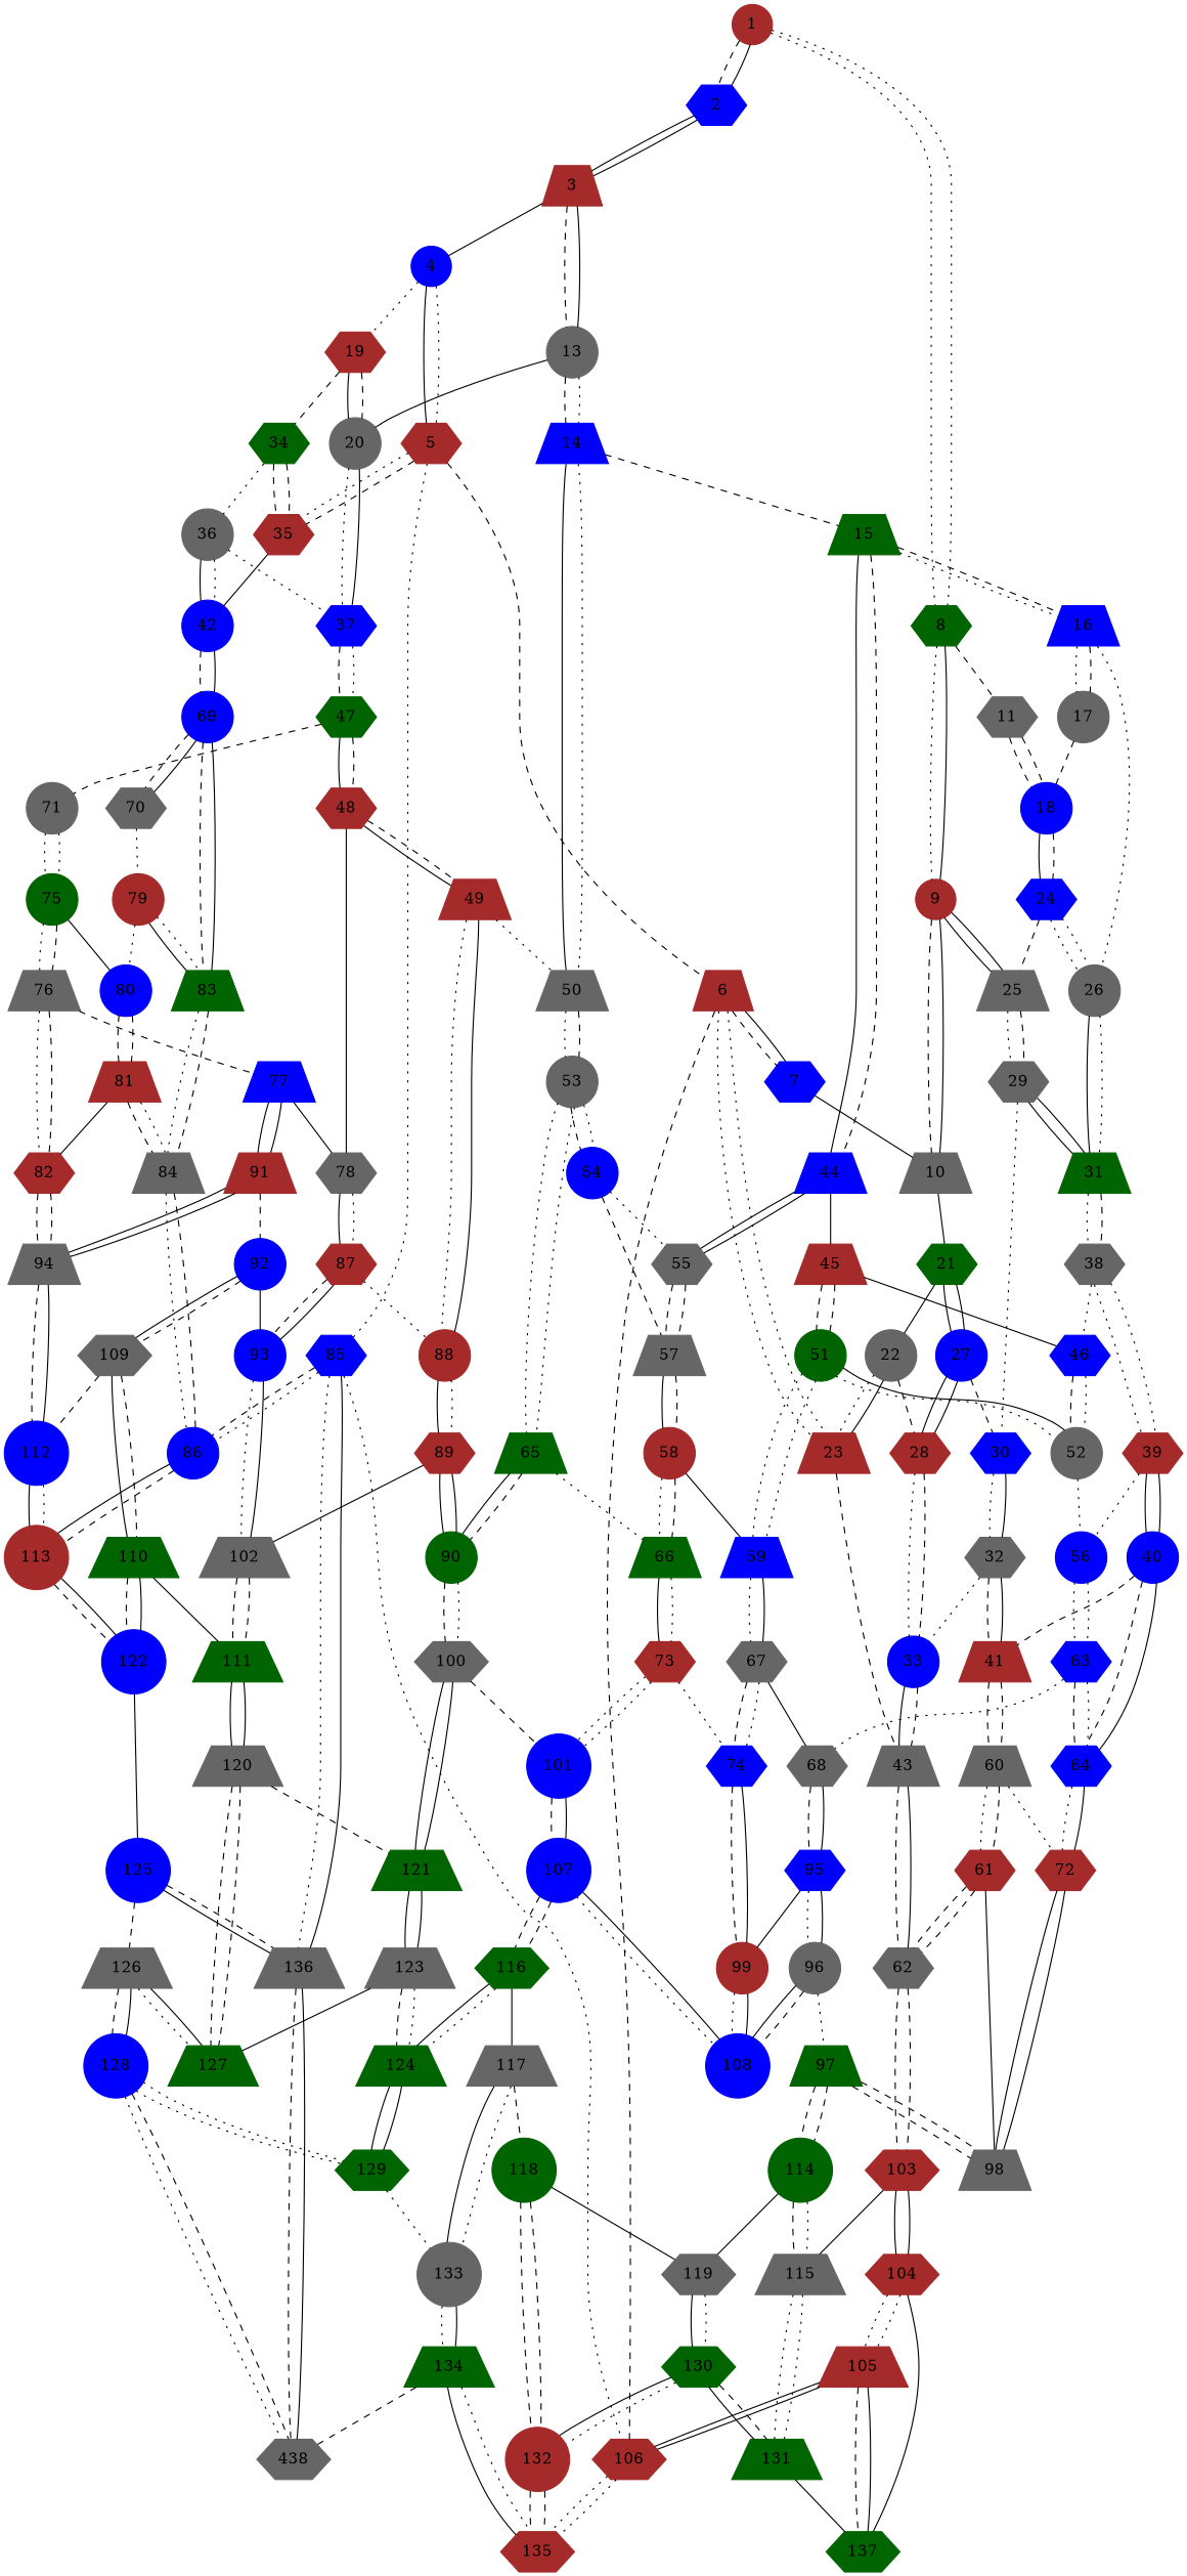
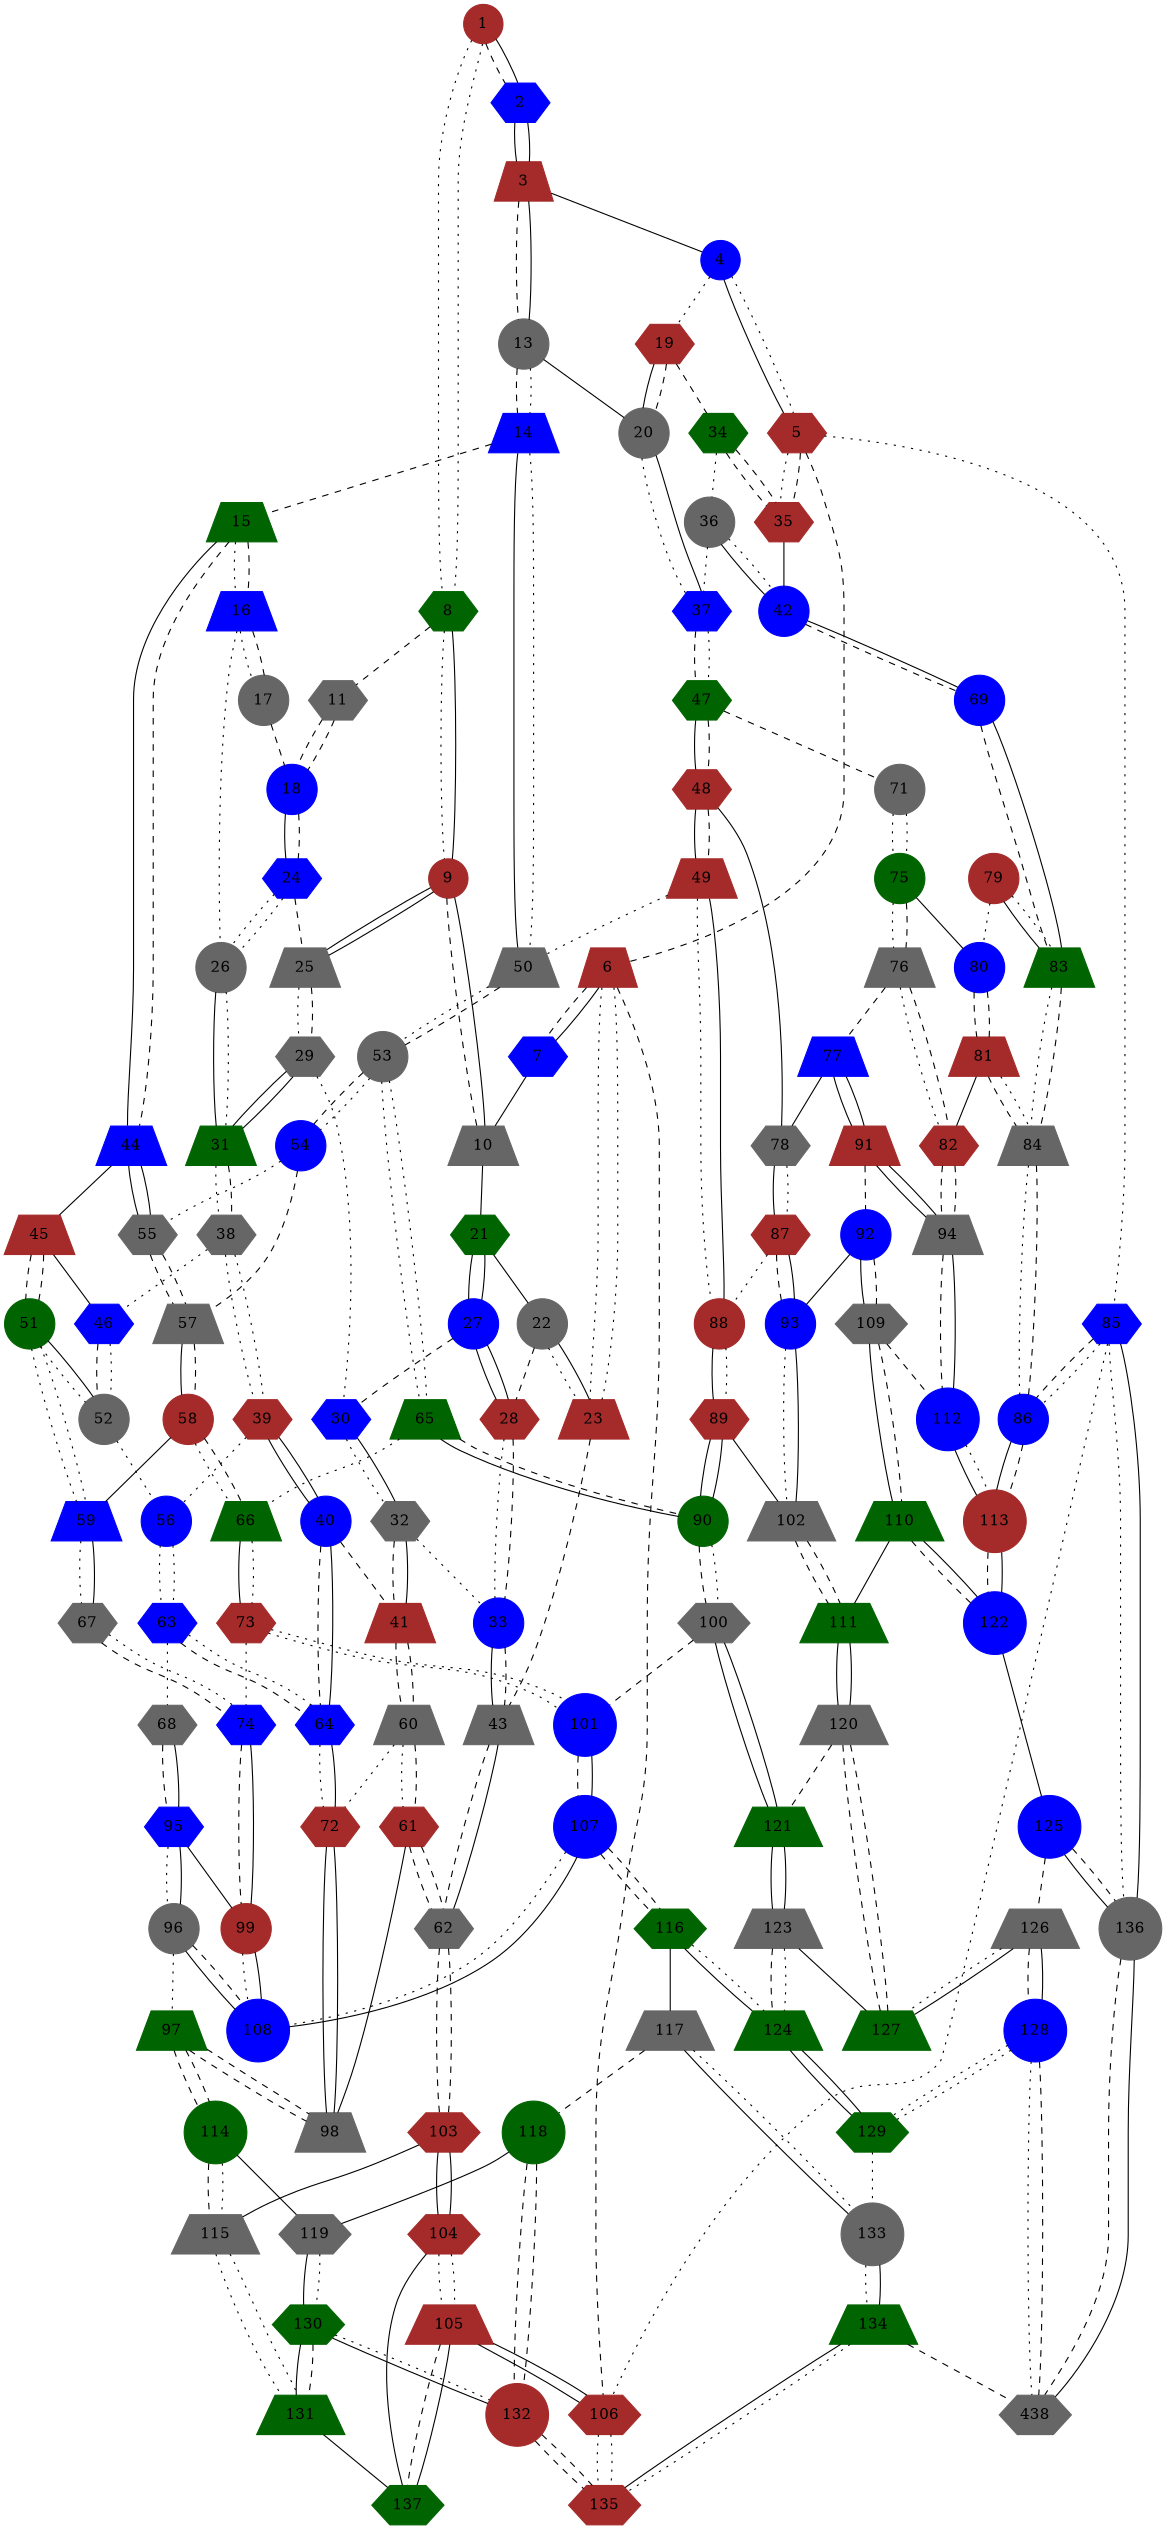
  graph {
    node [color=gray40 shape=hexagon style=filled]
    edge [style=solid]
    1 [color=brown shape=circle]
    2 [color=blue]
    8 [color=darkgreen]
    3 [color=brown shape=trapezium]
    9 [color=brown shape=circle]
    11
    4 [color=blue shape=circle]
    13 [shape=circle]
    5 [color=brown]
    19 [color=brown]
    14 [color=blue shape=trapezium]
    20 [shape=circle]
    6 [color=brown shape=trapezium]
    35 [color=brown]
    85 [color=blue]
    34 [color=darkgreen]
    7 [color=blue]
    23 [color=brown shape=trapezium]
    106 [color=brown]
    42 [color=blue shape=circle]
    86 [color=blue shape=circle]
-   136 [shape=trapezium]
+   136 [shape=circle]
    10 [shape=trapezium]
    43 [shape=trapezium]
    135 [color=brown]
    21 [color=darkgreen]
    25 [shape=trapezium]
    18 [color=blue shape=circle]
    29
    22 [shape=circle]
    27 [color=blue shape=circle]
    24 [color=blue]
    17 [shape=circle]
    15 [color=darkgreen shape=trapezium]
    50 [shape=trapezium]
    37 [color=blue]
    16 [color=blue shape=trapezium]
    44 [color=blue shape=trapezium]
    53 [shape=circle]
    26 [shape=circle]
    45 [color=brown shape=trapezium]
    55
    31 [color=darkgreen shape=trapezium]
    36 [shape=circle]
    47 [color=darkgreen]
    28 [color=brown]
    30 [color=blue]
    33 [color=blue shape=circle]
    62
    38
    32
    41 [color=brown shape=trapezium]
    39 [color=brown]
    46 [color=blue]
    60 [shape=trapezium]
    69 [color=blue shape=circle]
    48 [color=brown]
    71 [shape=circle]
    40 [color=blue shape=circle]
    56 [color=blue shape=circle]
    52 [shape=circle]
    64 [color=blue]
    63 [color=blue]
    72 [color=brown]
    61 [color=brown]
-   70
    83 [color=darkgreen shape=trapezium]
    103 [color=brown]
    51 [color=darkgreen shape=circle]
    57 [shape=trapezium]
    59 [color=blue shape=trapezium]
    49 [color=brown shape=trapezium]
    78
    75 [color=darkgreen shape=circle]
    88 [color=brown shape=circle]
    87 [color=brown]
    89 [color=brown]
    54 [color=blue shape=circle]
    65 [color=darkgreen shape=trapezium]
    67
    66 [color=darkgreen shape=trapezium]
    90 [color=darkgreen shape=circle]
    58 [color=brown shape=circle]
    68
    73 [color=brown]
    74 [color=blue]
    98 [shape=trapezium]
    104 [color=brown]
    115 [shape=trapezium]
    95 [color=blue]
    100
    101 [color=blue shape=circle]
    99 [color=brown shape=circle]
    96 [shape=circle]
    79 [color=brown shape=circle]
    84 [shape=trapezium]
    80 [color=blue shape=circle]
    76 [shape=trapezium]
    107 [color=blue shape=circle]
    108 [color=blue shape=circle]
    77 [color=blue shape=trapezium]
    82 [color=brown]
    81 [color=brown shape=trapezium]
    91 [color=brown shape=trapezium]
    94 [shape=trapezium]
    92 [color=blue shape=circle]
    93 [color=blue shape=circle]
    112 [color=blue shape=circle]
    113 [color=brown shape=circle]
    n110 [label=438]
    122 [color=blue shape=circle]
    102 [shape=trapezium]
    111 [color=darkgreen shape=trapezium]
    121 [color=darkgreen shape=trapezium]
    109
    110 [color=darkgreen shape=trapezium]
    97 [color=darkgreen shape=trapezium]
    114 [color=darkgreen shape=circle]
    119
    123 [shape=trapezium]
    116 [color=darkgreen]
    120 [shape=trapezium]
    105 [color=brown shape=trapezium]
    137 [color=darkgreen]
    131 [color=darkgreen shape=trapezium]
    117 [shape=trapezium]
    124 [color=darkgreen shape=trapezium]
    125 [color=blue shape=circle]
    127 [color=darkgreen shape=trapezium]
    130 [color=darkgreen]
    118 [color=darkgreen shape=circle]
    133 [shape=circle]
    129 [color=darkgreen]
    132 [color=brown shape=circle]
    134 [color=darkgreen shape=trapezium]
    126 [shape=trapezium]
    128 [color=blue shape=circle]
    1 -- 2 [style=dashed]
    1 -- 2
    1 -- 8 [style=dotted]
    1 -- 8 [style=dotted]
    2 -- 3
    2 -- 3
    8 -- 9 [style=dotted]
    8 -- 9
    8 -- 11 [style=dashed]
    3 -- 4
    3 -- 13 [style=dashed]
    3 -- 13
    9 -- 10 [style=dashed]
    9 -- 10
    9 -- 25
    9 -- 25
    11 -- 18 [style=dashed]
    11 -- 18 [style=dashed]
    4 -- 5
    4 -- 5 [style=dotted]
    4 -- 19 [style=dotted]
    13 -- 14 [style=dashed]
    13 -- 14 [style=dotted]
    13 -- 20
    5 -- 6 [style=dashed]
    5 -- 35 [style=dotted]
    5 -- 35 [style=dashed]
    5 -- 85 [style=dotted]
    19 -- 20
    19 -- 20 [style=dashed]
    19 -- 34 [style=dashed]
    14 -- 15 [style=dashed]
    14 -- 50
    14 -- 50 [style=dotted]
    20 -- 37 [style=dotted]
    20 -- 37
    6 -- 7 [style=dashed]
    6 -- 7
    6 -- 23 [style=dotted]
    6 -- 23 [style=dotted]
    6 -- 106 [style=dashed]
    35 -- 42
    85 -- 106 [style=dotted]
    85 -- 86 [style=dashed]
    85 -- 86 [style=dotted]
    85 -- 136 [style=dotted]
    85 -- 136
    34 -- 35 [style=dashed]
    34 -- 35 [style=dashed]
    34 -- 36 [style=dotted]
    7 -- 10
    23 -- 43 [style=dashed]
    106 -- 135 [style=dotted]
    106 -- 135 [style=dotted]
    42 -- 69 [style=dashed]
    42 -- 69
    86 -- 113
    86 -- 113 [style=dashed]
    136 -- n110 [style=dashed]
    136 -- n110
    10 -- 21
    43 -- 62 [style=dashed]
    43 -- 62
    21 -- 22
    21 -- 27
    21 -- 27
    25 -- 29 [style=dotted]
    25 -- 29 [style=dashed]
    18 -- 24
    18 -- 24 [style=dashed]
    29 -- 31
    29 -- 31
    29 -- 30 [style=dotted]
    22 -- 23 [style=dotted]
    22 -- 23
    22 -- 28 [style=dashed]
    27 -- 28
    27 -- 28
    27 -- 30 [style=dashed]
    24 -- 25 [style=dashed]
    24 -- 26 [style=dotted]
    24 -- 26 [style=dotted]
    17 -- 18 [style=dashed]
    15 -- 16 [style=dotted]
    15 -- 16 [style=dashed]
    15 -- 44
    15 -- 44 [style=dashed]
    50 -- 53 [style=dotted]
    50 -- 53 [style=dashed]
    37 -- 47 [style=dashed]
    37 -- 47 [style=dotted]
    16 -- 17 [style=dotted]
    16 -- 17 [style=dashed]
    16 -- 26 [style=dotted]
    44 -- 45
    44 -- 55
    44 -- 55
    53 -- 54 [style=dashed]
    53 -- 54 [style=dotted]
    53 -- 65 [style=dotted]
    53 -- 65 [style=dotted]
    26 -- 31
    26 -- 31 [style=dotted]
    45 -- 46
    45 -- 51 [style=dashed]
    45 -- 51 [style=dashed]
    55 -- 57 [style=dashed]
    55 -- 57 [style=dashed]
    31 -- 38 [style=dotted]
    31 -- 38 [style=dashed]
    36 -- 42
    36 -- 42 [style=dotted]
    36 -- 37 [style=dotted]
    47 -- 48
    47 -- 48 [style=dashed]
    47 -- 71 [style=dashed]
    28 -- 33 [style=dotted]
    28 -- 33 [style=dashed]
    30 -- 32 [style=dotted]
    30 -- 32
    33 -- 43
    33 -- 43 [style=dashed]
    62 -- 103 [style=dashed]
    62 -- 103 [style=dashed]
    38 -- 39 [style=dotted]
    38 -- 39 [style=dotted]
    38 -- 46 [style=dotted]
    32 -- 33 [style=dotted]
    32 -- 41 [style=dashed]
    32 -- 41
    41 -- 60 [style=dashed]
    41 -- 60 [style=dashed]
    39 -- 40
    39 -- 40
    39 -- 56 [style=dotted]
    46 -- 52 [style=dashed]
    46 -- 52 [style=dotted]
    60 -- 72 [style=dotted]
    60 -- 61 [style=dotted]
    60 -- 61 [style=dashed]
-   69 -- 70 [style=dashed]
-   69 -- 70
    69 -- 83 [style=dashed]
    69 -- 83
    48 -- 49
    48 -- 49 [style=dashed]
    48 -- 78
    71 -- 75 [style=dotted]
    71 -- 75 [style=dotted]
    40 -- 41 [style=dashed]
    40 -- 64 [style=dashed]
    40 -- 64
    56 -- 63 [style=dotted]
    56 -- 63 [style=dotted]
    52 -- 56 [style=dotted]
    64 -- 72 [style=dotted]
    64 -- 72
    63 -- 64 [style=dashed]
    63 -- 64 [style=dotted]
    63 -- 68 [style=dotted]
    72 -- 98
    72 -- 98
    61 -- 62 [style=dashed]
    61 -- 62 [style=dashed]
    61 -- 98
-   70 -- 79 [style=dotted]
    83 -- 84 [style=dotted]
    83 -- 84 [style=dashed]
    103 -- 104
    103 -- 104
    103 -- 115
    51 -- 52 [style=dotted]
    51 -- 52
    51 -- 59 [style=dotted]
    51 -- 59 [style=dotted]
    57 -- 58
    57 -- 58 [style=dashed]
    59 -- 67 [style=dotted]
    59 -- 67
    49 -- 50 [style=dotted]
    49 -- 88 [style=dotted]
    49 -- 88
    78 -- 87
    78 -- 87 [style=dotted]
    75 -- 80
    75 -- 76 [style=dotted]
    75 -- 76 [style=dashed]
    88 -- 89
    88 -- 89 [style=dotted]
    87 -- 88 [style=dotted]
    87 -- 93 [style=dashed]
    87 -- 93
    89 -- 90
    89 -- 90
    89 -- 102
    54 -- 55 [style=dotted]
    54 -- 57 [style=dashed]
    65 -- 66 [style=dotted]
    65 -- 90
    65 -- 90 [style=dashed]
-   67 -- 68
    67 -- 74 [style=dashed]
    67 -- 74 [style=dotted]
    66 -- 73
    66 -- 73 [style=dotted]
    90 -- 100 [style=dashed]
    90 -- 100 [style=dotted]
    58 -- 59
    58 -- 66 [style=dotted]
    58 -- 66 [style=dashed]
    68 -- 95 [style=dashed]
    68 -- 95
    73 -- 74 [style=dotted]
    73 -- 101 [style=dotted]
    73 -- 101 [style=dotted]
    74 -- 99 [style=dashed]
    74 -- 99
    104 -- 105 [style=dotted]
    104 -- 105 [style=dotted]
    104 -- 137
    115 -- 131 [style=dotted]
    115 -- 131 [style=dotted]
    95 -- 99
    95 -- 96 [style=dotted]
    95 -- 96
    100 -- 101 [style=dashed]
    100 -- 121
    100 -- 121
    101 -- 107 [style=dashed]
    101 -- 107
    99 -- 108 [style=dotted]
    99 -- 108
    96 -- 108
    96 -- 108 [style=dashed]
    96 -- 97 [style=dotted]
    79 -- 83
    79 -- 83 [style=dotted]
    79 -- 80 [style=dotted]
    84 -- 86 [style=dotted]
    84 -- 86 [style=dashed]
    80 -- 81 [style=dashed]
    80 -- 81 [style=dashed]
    76 -- 77 [style=dashed]
    76 -- 82 [style=dotted]
    76 -- 82 [style=dashed]
    107 -- 108 [style=dotted]
    107 -- 108
    107 -- 116 [style=dashed]
    107 -- 116 [style=dashed]
    77 -- 78
    77 -- 91
    77 -- 91
    82 -- 94 [style=dashed]
    82 -- 94 [style=dashed]
    81 -- 84 [style=dashed]
    81 -- 84 [style=dotted]
    81 -- 82
    91 -- 94
    91 -- 94
    91 -- 92 [style=dashed]
    94 -- 112 [style=dashed]
    94 -- 112
    92 -- 93
    92 -- 109
    92 -- 109 [style=dashed]
    93 -- 102 [style=dotted]
    93 -- 102
    112 -- 113
    112 -- 113 [style=dotted]
    113 -- 122 [style=dashed]
    113 -- 122
    122 -- 125
    102 -- 111 [style=dashed]
    102 -- 111 [style=dashed]
    111 -- 120
    111 -- 120
    121 -- 123
    121 -- 123
    109 -- 112 [style=dashed]
    109 -- 110
    109 -- 110 [style=dashed]
    110 -- 122 [style=dashed]
    110 -- 122
    110 -- 111
    97 -- 98 [style=dashed]
    97 -- 98 [style=dashed]
    97 -- 114 [style=dashed]
    97 -- 114 [style=dashed]
    114 -- 115 [style=dashed]
    114 -- 115 [style=dotted]
    114 -- 119
    119 -- 130
    119 -- 130 [style=dotted]
    123 -- 124 [style=dashed]
    123 -- 124 [style=dotted]
    123 -- 127
    116 -- 117
    116 -- 124
    116 -- 124 [style=dotted]
    120 -- 121 [style=dashed]
    120 -- 127 [style=dashed]
    120 -- 127 [style=dashed]
    105 -- 106
    105 -- 106
    105 -- 137 [style=dashed]
    105 -- 137
    131 -- 137
    117 -- 118 [style=dashed]
    117 -- 133
    117 -- 133 [style=dotted]
    124 -- 129
    124 -- 129
    125 -- 136
    125 -- 136 [style=dashed]
    125 -- 126 [style=dashed]
    130 -- 131
    130 -- 131 [style=dashed]
    130 -- 132
    130 -- 132 [style=dotted]
    118 -- 119
    118 -- 132 [style=dashed]
    118 -- 132 [style=dashed]
    133 -- 134 [style=dotted]
    133 -- 134
    129 -- 133 [style=dotted]
    132 -- 135 [style=dashed]
    132 -- 135 [style=dashed]
    134 -- 135
    134 -- 135 [style=dotted]
    134 -- n110 [style=dashed]
    126 -- 127 [style=dotted]
    126 -- 127
    126 -- 128 [style=dashed]
    126 -- 128
    128 -- n110 [style=dotted]
    128 -- n110 [style=dashed]
    128 -- 129 [style=dotted]
    128 -- 129 [style=dotted]
  }
